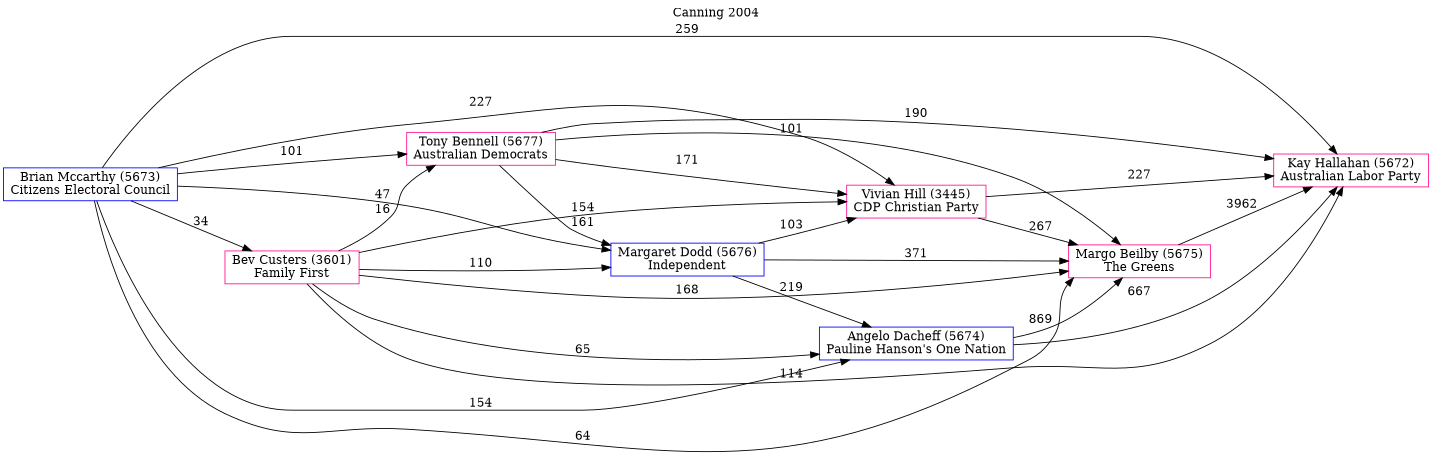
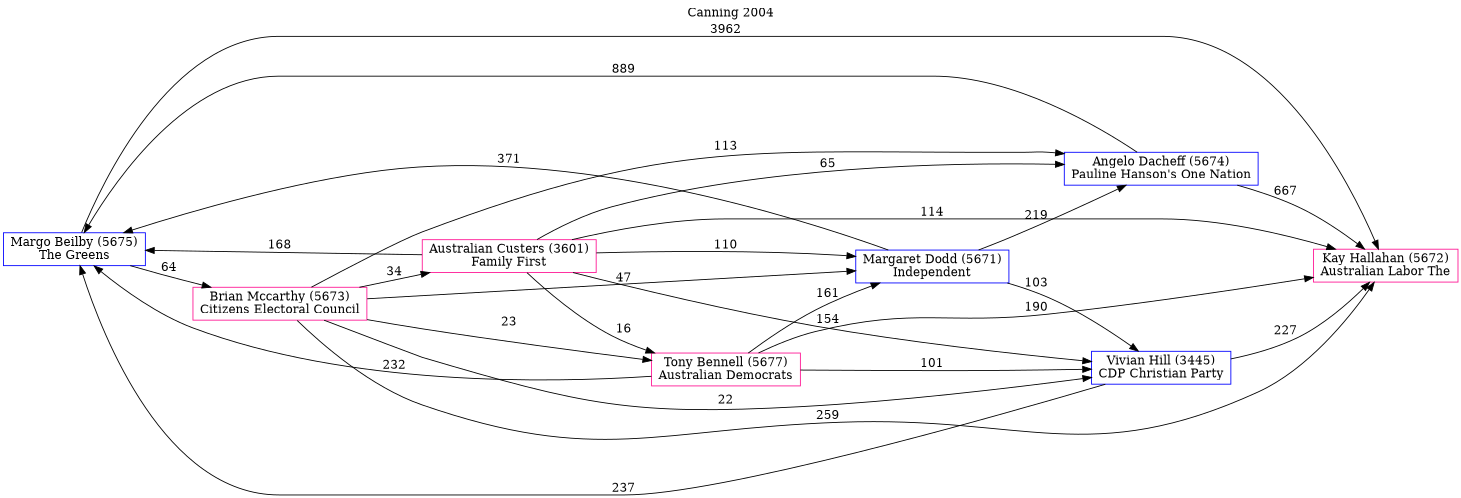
  digraph {
    label="Canning 2004"
    labelloc=t
    mclimit=10
    rankdir=LR
    node [color=deeppink shape=box]
-   n1 [label="Kay Hallahan (5672)\nAustralian Labor Party"]
-   n2 [label="Margo Beilby (5675)\nThe Greens"]
+   n1 [label="Kay Hallahan (5672)\nAustralian Labor The"]
+   n2 [color=blue label="Margo Beilby (5675)\nThe Greens"]
    n3 [color=blue label="Angelo Dacheff (5674)\nPauline Hanson's One Nation"]
-   n4 [label="Vivian Hill (3445)\nCDP Christian Party"]
-   n5 [color=blue label="Margaret Dodd (5676)\nIndependent"]
+   n4 [color=blue label="Vivian Hill (3445)\nCDP Christian Party"]
+   n5 [color=blue label="Margaret Dodd (5671)\nIndependent"]
    n6 [label="Tony Bennell (5677)\nAustralian Democrats"]
-   n7 [label="Bev Custers (3601)\nFamily First"]
-   n8 [color=blue label="Brian Mccarthy (5673)\nCitizens Electoral Council"]
+   n7 [label="Australian Custers (3601)\nFamily First"]
+   n8 [label="Brian Mccarthy (5673)\nCitizens Electoral Council"]
    n2 -> n1 [label=3962]
    n3 -> n1 [label=667]
-   n3 -> n2 [label=869]
+   n3 -> n2 [label=889]
    n4 -> n1 [label=227]
-   n4 -> n2 [label=267]
+   n4 -> n2 [label=237]
    n5 -> n2 [label=371]
    n5 -> n3 [label=219]
    n5 -> n4 [label=103]
    n6 -> n1 [label=190]
-   n6 -> n2 [label=101]
-   n6 -> n4 [label=171]
+   n6 -> n2 [label=232]
+   n6 -> n4 [label=101]
    n6 -> n5 [label=161]
    n7 -> n1 [label=114]
    n7 -> n2 [label=168]
    n7 -> n3 [label=65]
    n7 -> n4 [label=154]
    n7 -> n5 [label=110]
    n7 -> n6 [label=16]
    n8 -> n1 [label=259]
-   n8 -> n2 [label=64]
-   n8 -> n3 [label=154]
-   n8 -> n4 [label=227]
+   n2 -> n8 [label=64]
+   n8 -> n3 [label=113]
+   n8 -> n4 [label=22]
    n8 -> n5 [label=47]
-   n8 -> n6 [label=101]
+   n8 -> n6 [label=23]
    n8 -> n7 [label=34]
  }
